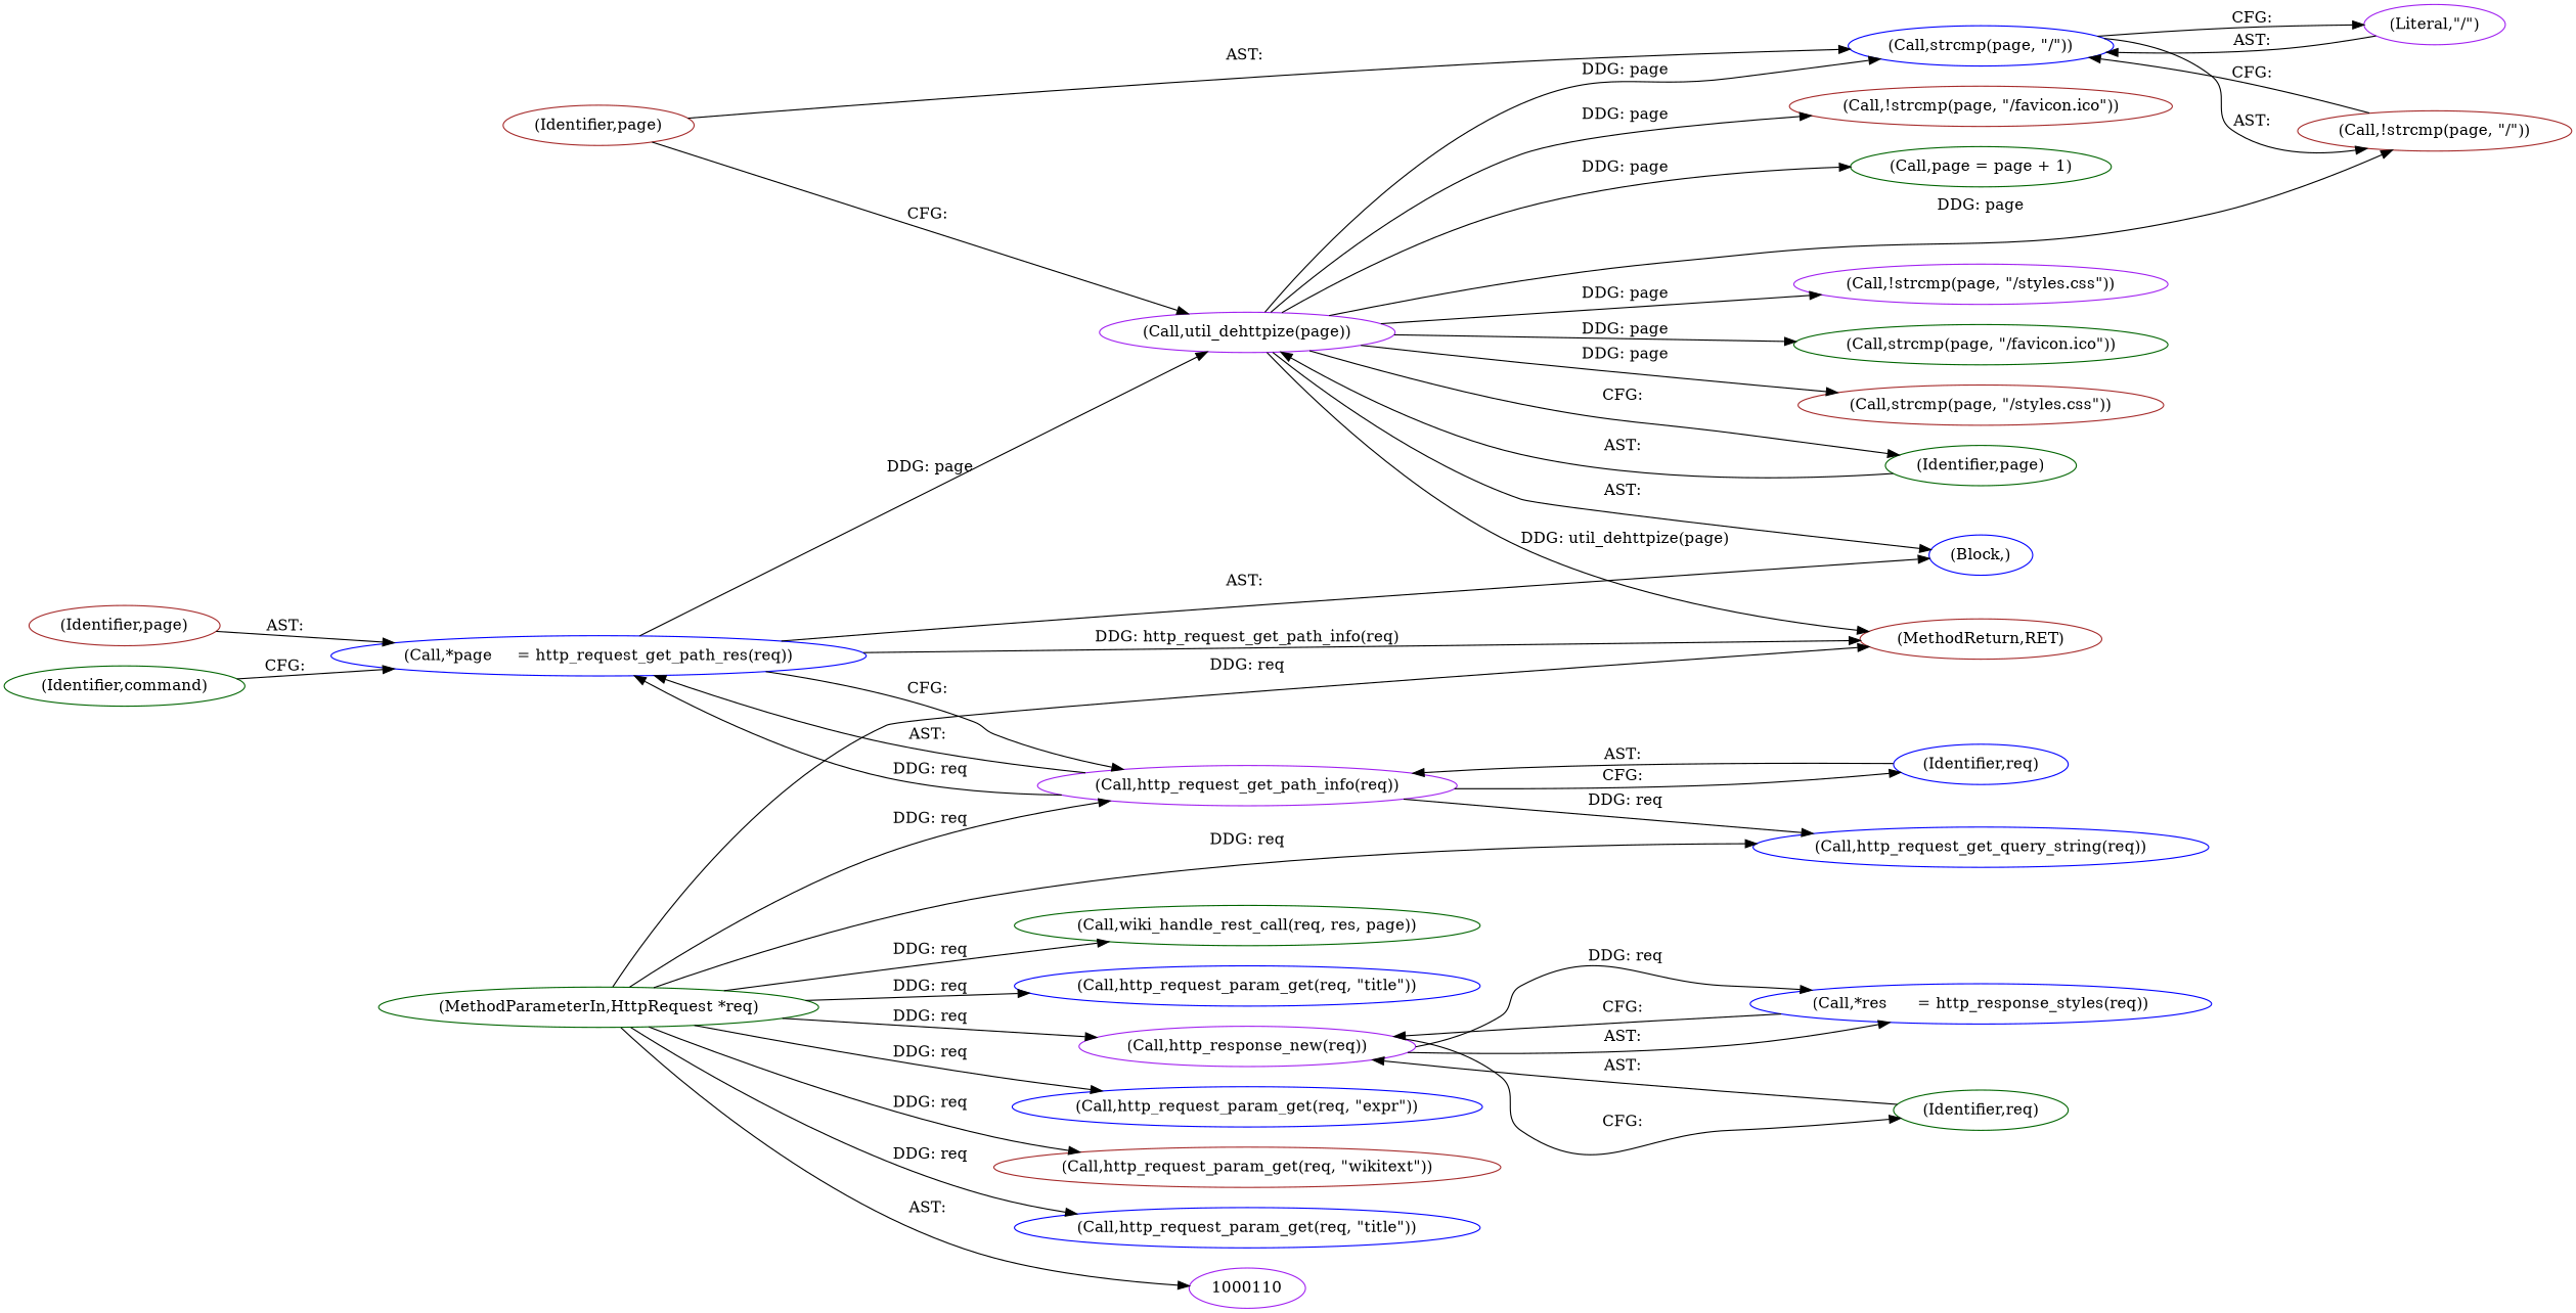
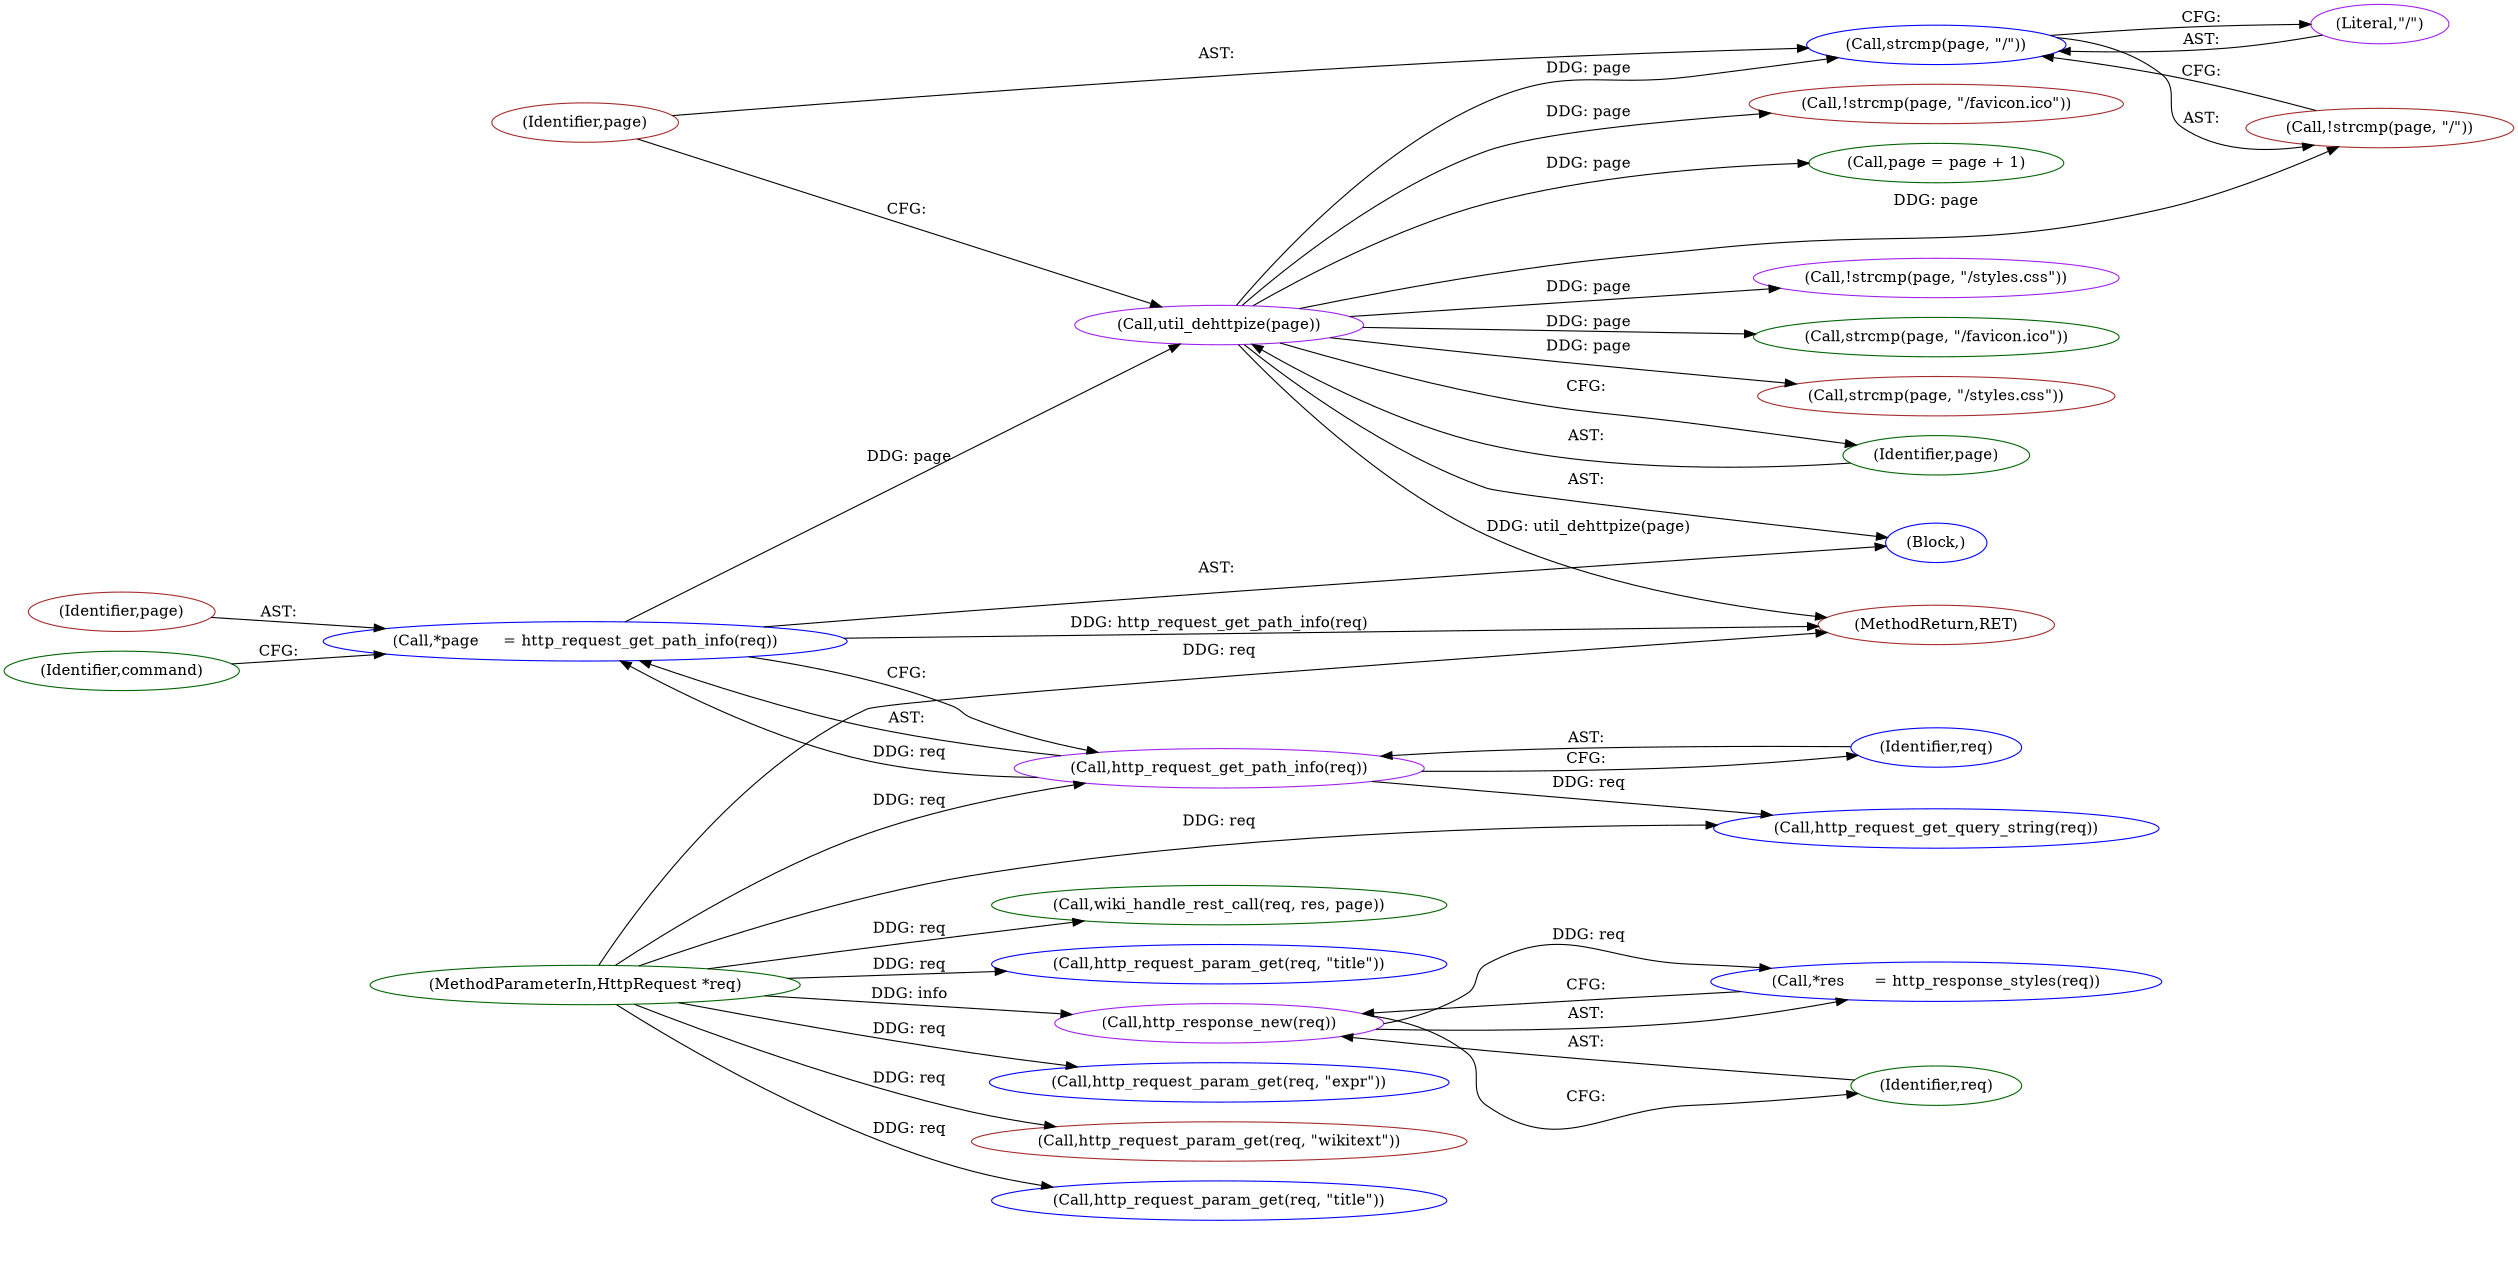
  digraph {
    rankdir=LR
    node [color=blue]
    n1 [label="(Call,strcmp(page, \"/\"))"]
    n2 [color=brown label="(Call,!strcmp(page, \"/\"))"]
    n3 [color=purple label="(Literal,\"/\")"]
    n4 [color=purple label="(Call,util_dehttpize(page))"]
    n5 [color=purple label="(Call,!strcmp(page, \"/styles.css\"))"]
    n6 [color=darkgreen label="(Call,strcmp(page, \"/favicon.ico\"))"]
    n7 [color=brown label="(Call,strcmp(page, \"/styles.css\"))"]
    n8 [color=brown label="(MethodReturn,RET)"]
    n9 [color=darkgreen label="(Identifier,page)"]
    n10 [color=brown label="(Call,!strcmp(page, \"/favicon.ico\"))"]
    n11 [color=darkgreen label="(Call,page = page + 1)"]
    n12 [label="(Block,)"]
-   n13 [label="(Call,*page     = http_request_get_path_res(req))"]
+   n13 [label="(Call,*page     = http_request_get_path_info(req))"]
    n14 [color=purple label="(Call,http_request_get_path_info(req))"]
    n15 [label="(Call,http_request_get_query_string(req))"]
    n16 [label="(Identifier,req)"]
    n17 [color=purple label="(Call,http_response_new(req))"]
    n18 [color=darkgreen label="(Identifier,req)"]
    n19 [label="(Call,*res      = http_response_styles(req))"]
    n20 [color=darkgreen label="(MethodParameterIn,HttpRequest *req)"]
    n21 [color=darkgreen label="(Call,wiki_handle_rest_call(req, res, page))"]
    n22 [label="(Call,http_request_param_get(req, \"title\"))"]
    n23 [label="(Call,http_request_param_get(req, \"expr\"))"]
    n24 [color=brown label="(Call,http_request_param_get(req, \"wikitext\"))"]
    n25 [label="(Call,http_request_param_get(req, \"title\"))"]
-   1000110 [color=purple]
    n27 [color=brown label="(Identifier,page)"]
    n28 [color=brown label="(Identifier,page)"]
    n29 [color=darkgreen label="(Identifier,command)"]
    n1 -> n2 [label="AST: "]
    n1 -> n3 [label="CFG: "]
    n2 -> n1 [label="CFG: "]
    n3 -> n1 [label="AST: "]
    n4 -> n1 [label="DDG: page"]
    n4 -> n2 [label="DDG: page"]
    n4 -> n5 [label="DDG: page"]
    n4 -> n6 [label="DDG: page"]
    n4 -> n7 [label="DDG: page"]
    n4 -> n8 [label="DDG: util_dehttpize(page)"]
    n4 -> n9 [label="CFG: "]
    n4 -> n10 [label="DDG: page"]
    n4 -> n11 [label="DDG: page"]
    n4 -> n12 [label="AST: "]
    n9 -> n4 [label="AST: "]
    n13 -> n4 [label="DDG: page"]
    n13 -> n8 [label="DDG: http_request_get_path_info(req)"]
    n13 -> n12 [label="AST: "]
    n13 -> n14 [label="CFG: "]
    n14 -> n13 [label="AST: "]
    n14 -> n13 [label="DDG: req"]
    n14 -> n15 [label="DDG: req"]
    n14 -> n16 [label="CFG: "]
    n16 -> n14 [label="AST: "]
    n17 -> n18 [label="CFG: "]
    n17 -> n19 [label="AST: "]
    n17 -> n19 [label="DDG: req"]
    n18 -> n17 [label="AST: "]
    n19 -> n17 [label="CFG: "]
    n20 -> n8 [label="DDG: req"]
    n20 -> n14 [label="DDG: req"]
    n20 -> n15 [label="DDG: req"]
-   n20 -> n17 [label="DDG: req"]
+   n20 -> n17 [label="DDG: info"]
    n20 -> n21 [label="DDG: req"]
    n20 -> n22 [label="DDG: req"]
    n20 -> n23 [label="DDG: req"]
    n20 -> n24 [label="DDG: req"]
    n20 -> n25 [label="DDG: req"]
-   n20 -> 1000110 [label="AST: "]
    n27 -> n1 [label="AST: "]
    n27 -> n4 [label="CFG: "]
    n28 -> n13 [label="AST: "]
    n29 -> n13 [label="CFG: "]
  }
